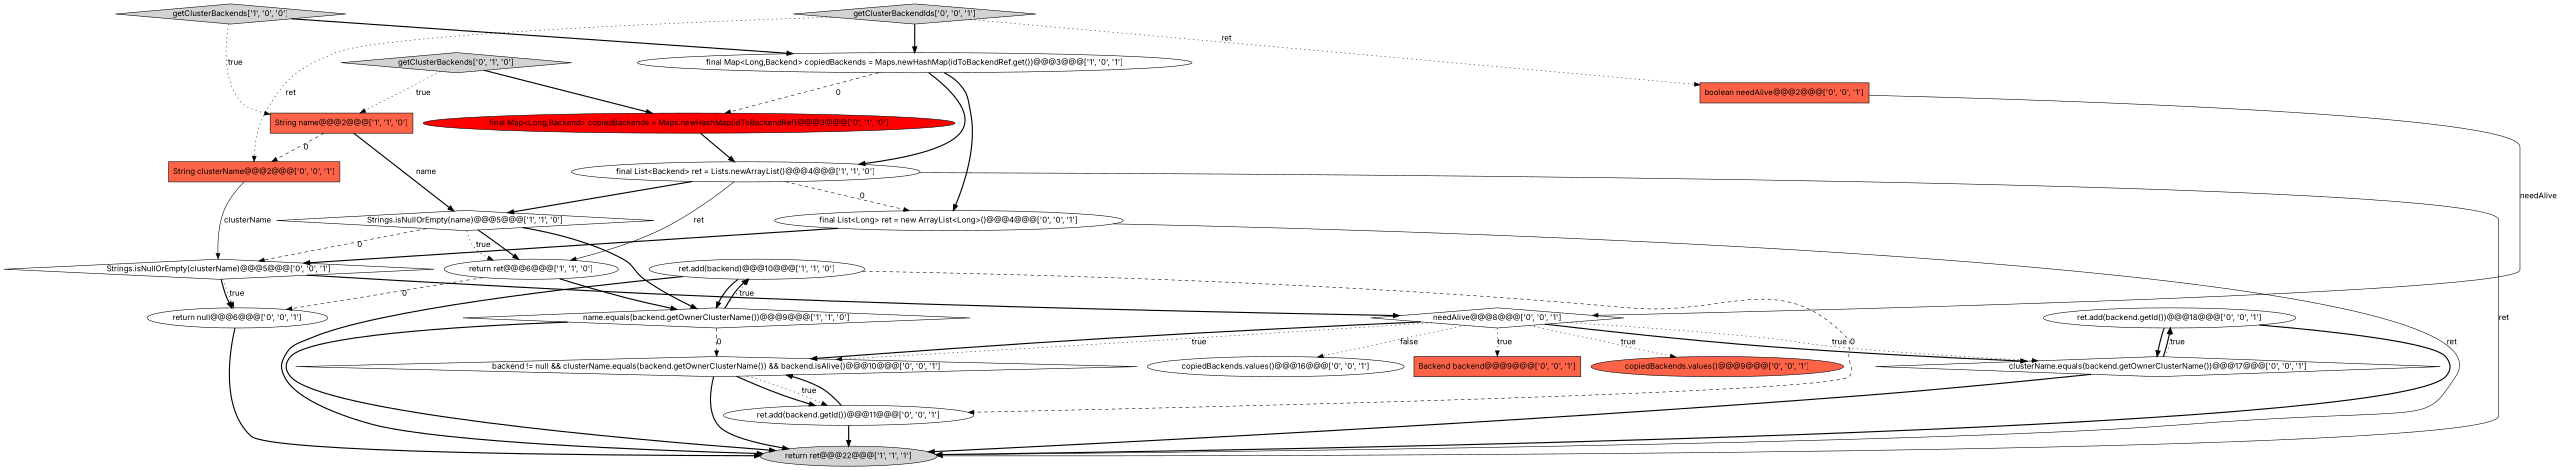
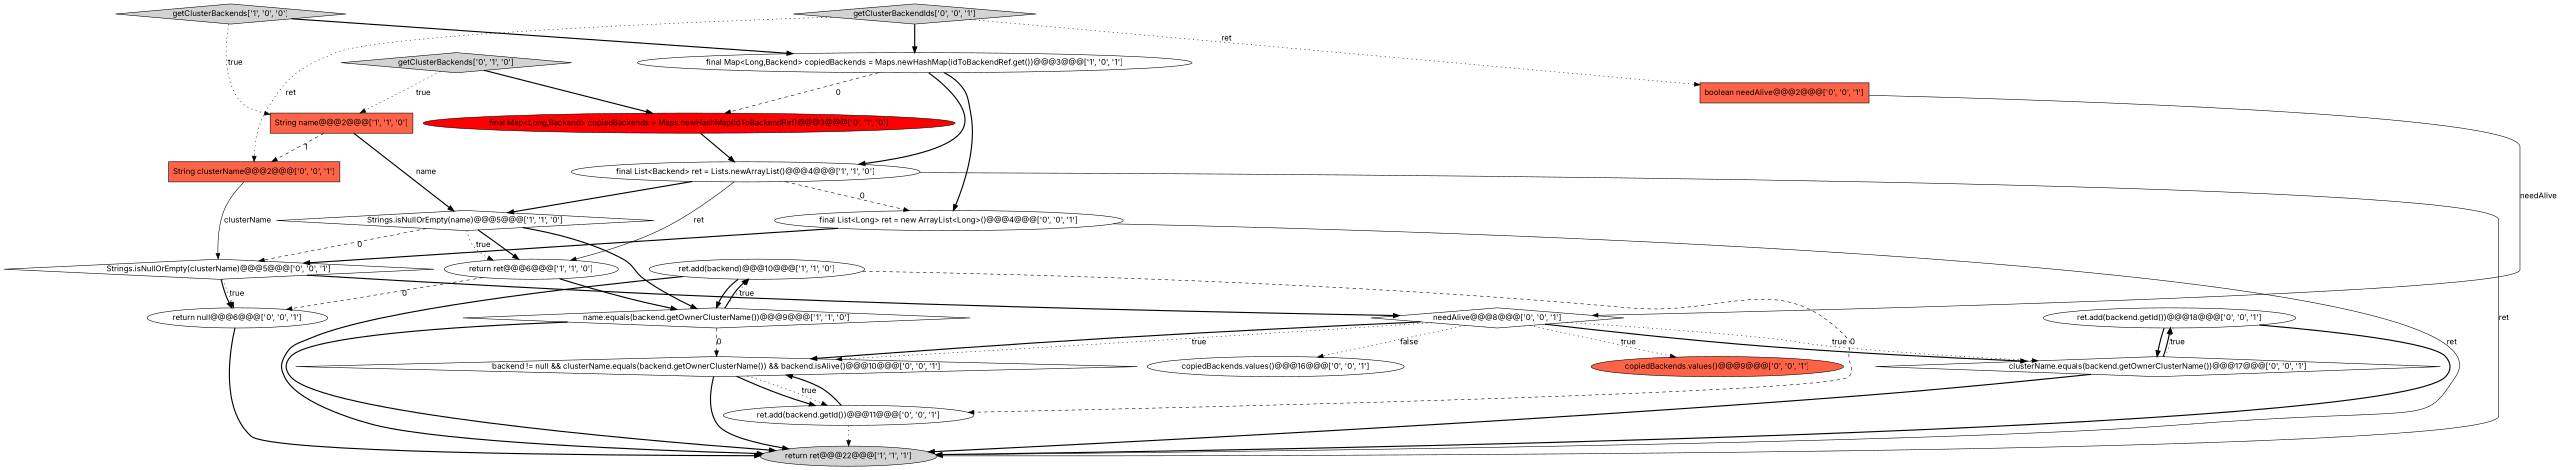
  digraph {
    fontname=Inter
    node [fillcolor=white fontname=Inter shape=ellipse style=filled]
    edge [fontname=Inter style=bold]
    n1 [label="ret.add(backend.getId())@@@18@@@['0', '0', '1']"]
    n2 [fillcolor=lightgray label="return ret@@@22@@@['1', '1', '1']"]
    n3 [label="clusterName.equals(backend.getOwnerClusterName())@@@17@@@['0', '0', '1']" shape=diamond]
    n4 [label="return ret@@@6@@@['1', '1', '0']"]
    n5 [label="name.equals(backend.getOwnerClusterName())@@@9@@@['1', '1', '0']" shape=diamond]
    n6 [label="return null@@@6@@@['0', '0', '1']"]
    n7 [label="backend != null && clusterName.equals(backend.getOwnerClusterName()) && backend.isAlive()@@@10@@@['0', '0', '1']" shape=diamond]
    n8 [label="ret.add(backend)@@@10@@@['1', '1', '0']"]
    n9 [label="copiedBackends.values()@@@16@@@['0', '0', '1']"]
    n10 [label="needAlive@@@8@@@['0', '0', '1']" shape=diamond]
-   n11 [fillcolor=tomato label="Backend backend@@@9@@@['0', '0', '1']" shape=box]
    n12 [fillcolor=tomato label="copiedBackends.values()@@@9@@@['0', '0', '1']"]
    n13 [label="ret.add(backend.getId())@@@11@@@['0', '0', '1']"]
    n14 [label="final Map<Long,Backend> copiedBackends = Maps.newHashMap(idToBackendRef.get())@@@3@@@['1', '0', '1']"]
    n15 [label="final List<Long> ret = new ArrayList<Long>()@@@4@@@['0', '0', '1']"]
    n16 [label="final List<Backend> ret = Lists.newArrayList()@@@4@@@['1', '1', '0']"]
    n17 [fillcolor=red label="final Map<Long,Backend> copiedBackends = Maps.newHashMap(idToBackendRef)@@@3@@@['0', '1', '0']"]
    n18 [label="Strings.isNullOrEmpty(clusterName)@@@5@@@['0', '0', '1']" shape=diamond]
    n19 [label="Strings.isNullOrEmpty(name)@@@5@@@['1', '1', '0']" shape=diamond]
    n20 [fillcolor=lightgray label="getClusterBackends['0', '1', '0']" shape=diamond]
    n21 [fillcolor=tomato label="String name@@@2@@@['1', '1', '0']" shape=box]
    n22 [fillcolor=tomato label="String clusterName@@@2@@@['0', '0', '1']" shape=box]
    n23 [fillcolor=tomato label="boolean needAlive@@@2@@@['0', '0', '1']" shape=box]
    n24 [fillcolor=lightgray label="getClusterBackends['1', '0', '0']" shape=diamond]
    n25 [fillcolor=lightgray label="getClusterBackendIds['0', '0', '1']" shape=diamond]
    n1 -> n2
    n1 -> n3
    n3 -> n1 [label=true style=dotted]
    n3 -> n1
    n3 -> n2
    n4 -> n5
    n4 -> n6 [label=0 style=dashed]
    n5 -> n2
    n5 -> n7 [label=0 style=dashed]
    n5 -> n8
    n5 -> n8 [label=true style=dotted]
    n6 -> n2
    n7 -> n2
    n7 -> n13
    n7 -> n13 [label=true style=dotted]
    n8 -> n2
    n8 -> n5
    n8 -> n13 [label=0 style=dashed]
    n10 -> n3 [label=true style=dotted]
    n10 -> n3
    n10 -> n7
    n10 -> n7 [label=true style=dotted]
    n10 -> n9 [label=false style=dotted]
-   n10 -> n11 [label=true style=dotted]
    n10 -> n12 [label=true style=dotted]
-   n13 -> n2
+   n13 -> n2 [style=dotted]
    n13 -> n7
    n14 -> n15
    n14 -> n16
    n14 -> n17 [label=0 style=dashed]
    n15 -> n2 [label=ret style=solid]
    n15 -> n18
    n16 -> n2 [label=ret style=solid]
    n16 -> n4 [label=ret style=solid]
    n16 -> n15 [label=0 style=dashed]
    n16 -> n19
    n17 -> n16
    n18 -> n6 [label=true style=dotted]
    n18 -> n6
    n18 -> n10
    n19 -> n4
    n19 -> n4 [label=true style=dotted]
    n19 -> n5
    n19 -> n18 [label=0 style=dashed]
    n20 -> n17
    n20 -> n21 [label=true style=dotted]
    n21 -> n19 [label=name]
-   n21 -> n22 [label=0 style=dashed]
+   n21 -> n22 [label=1 style=dashed]
    n22 -> n18 [label=clusterName style=solid]
    n23 -> n10 [label=needAlive style=solid]
    n24 -> n14
    n24 -> n21 [label=true style=dotted]
    n25 -> n14
    n25 -> n22 [label=ret style=dotted]
    n25 -> n23 [label=ret style=dotted]
  }
